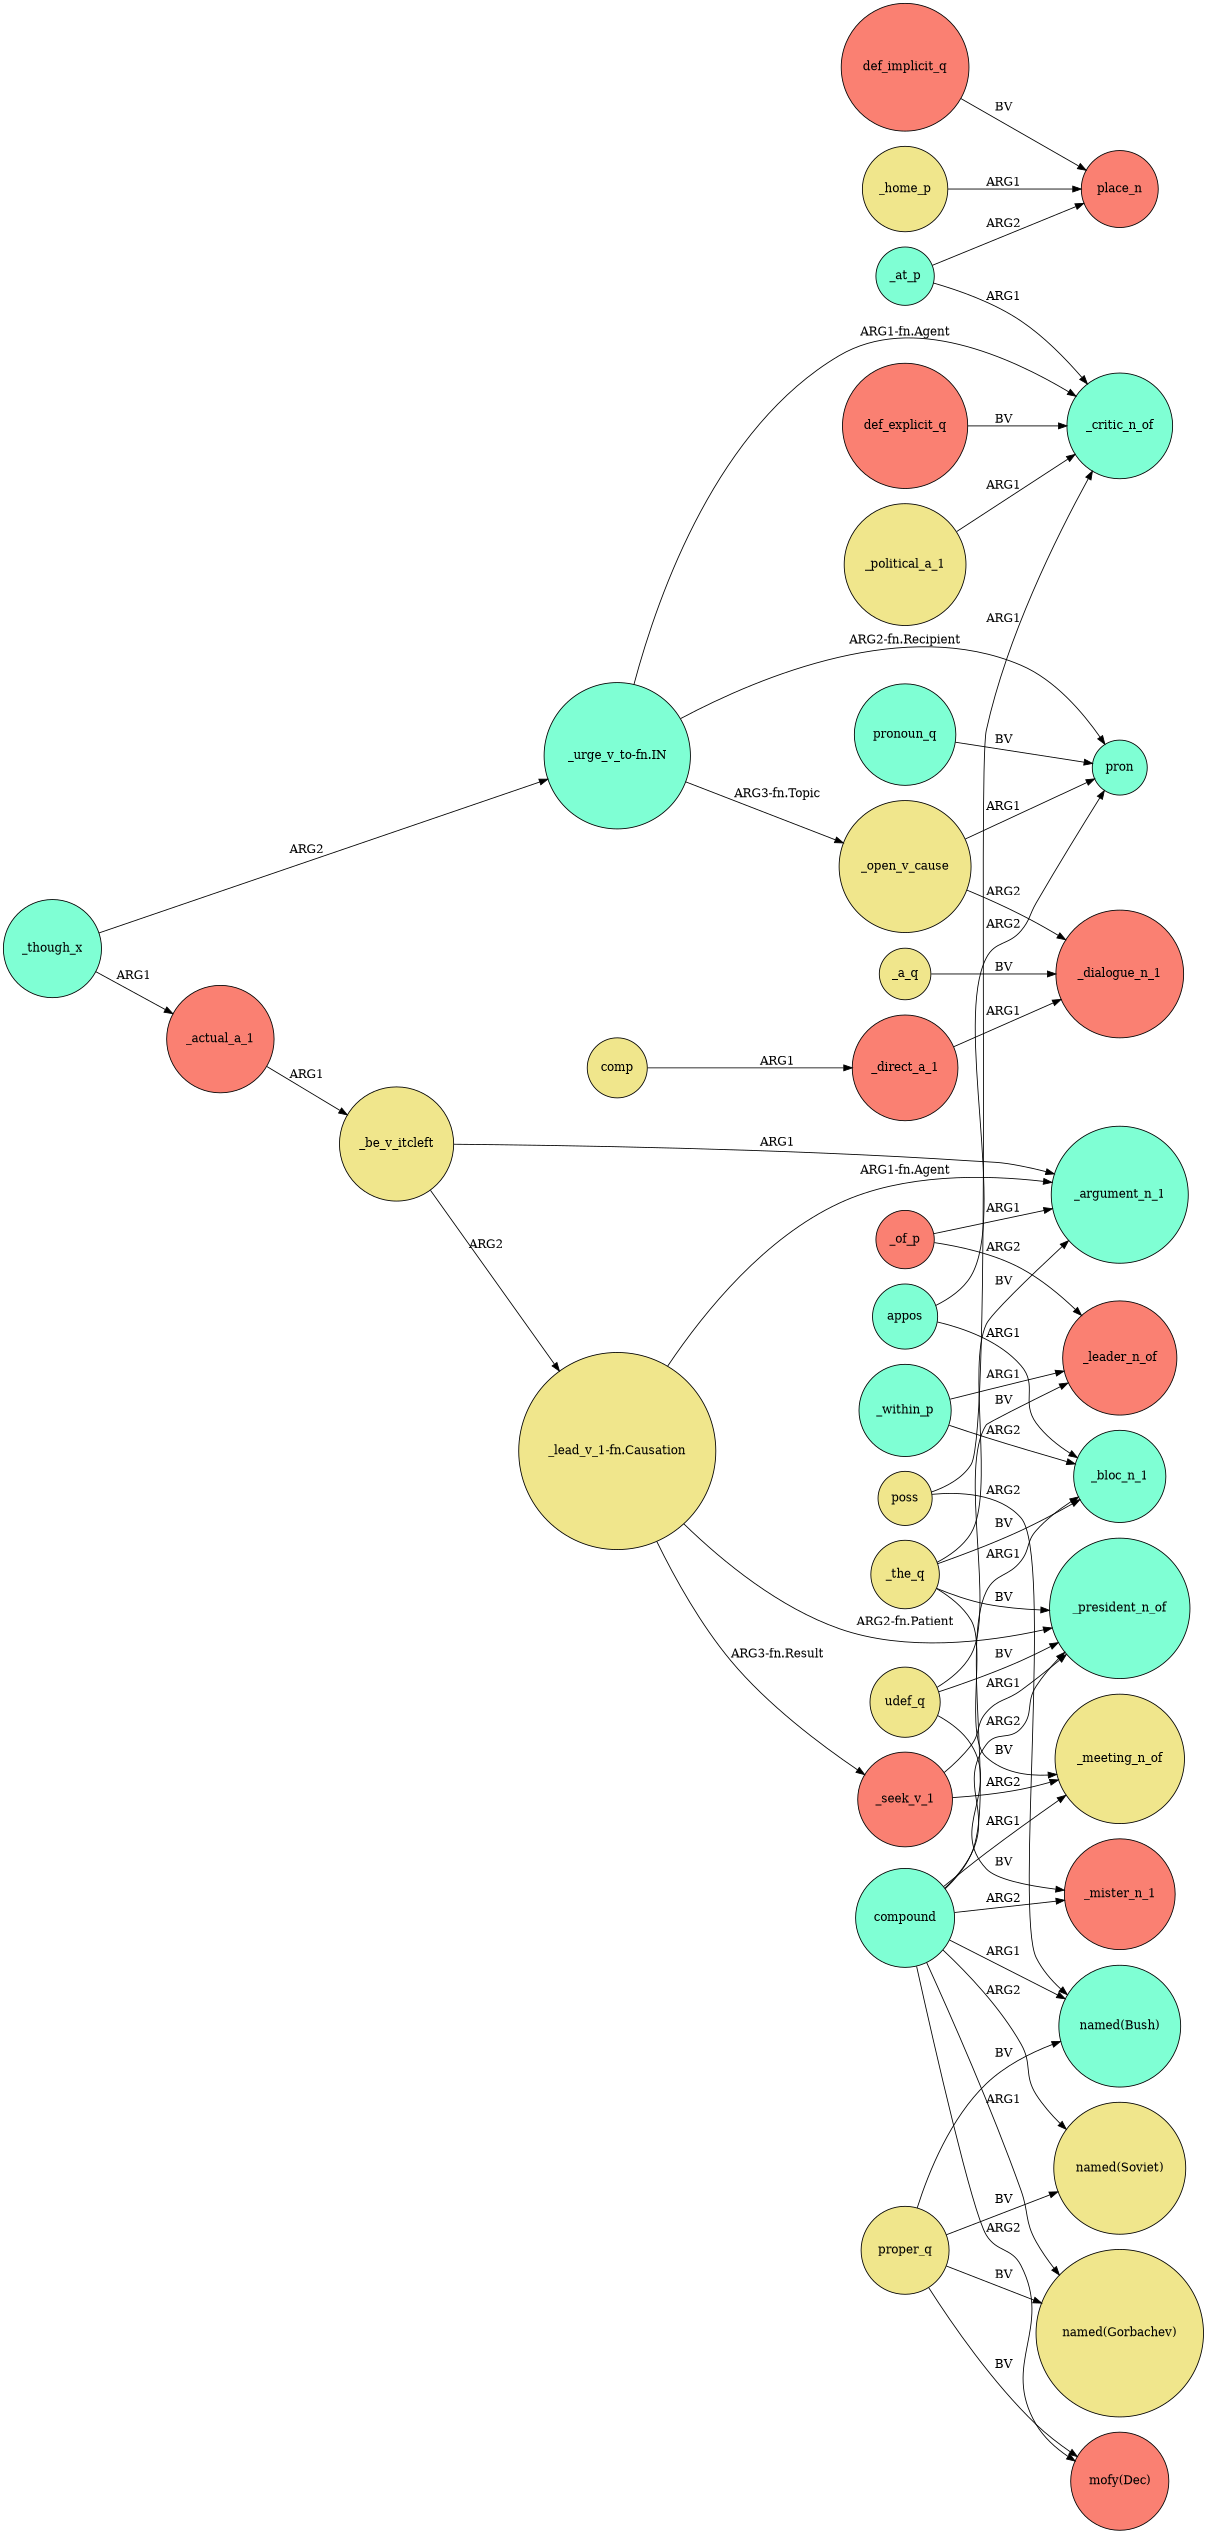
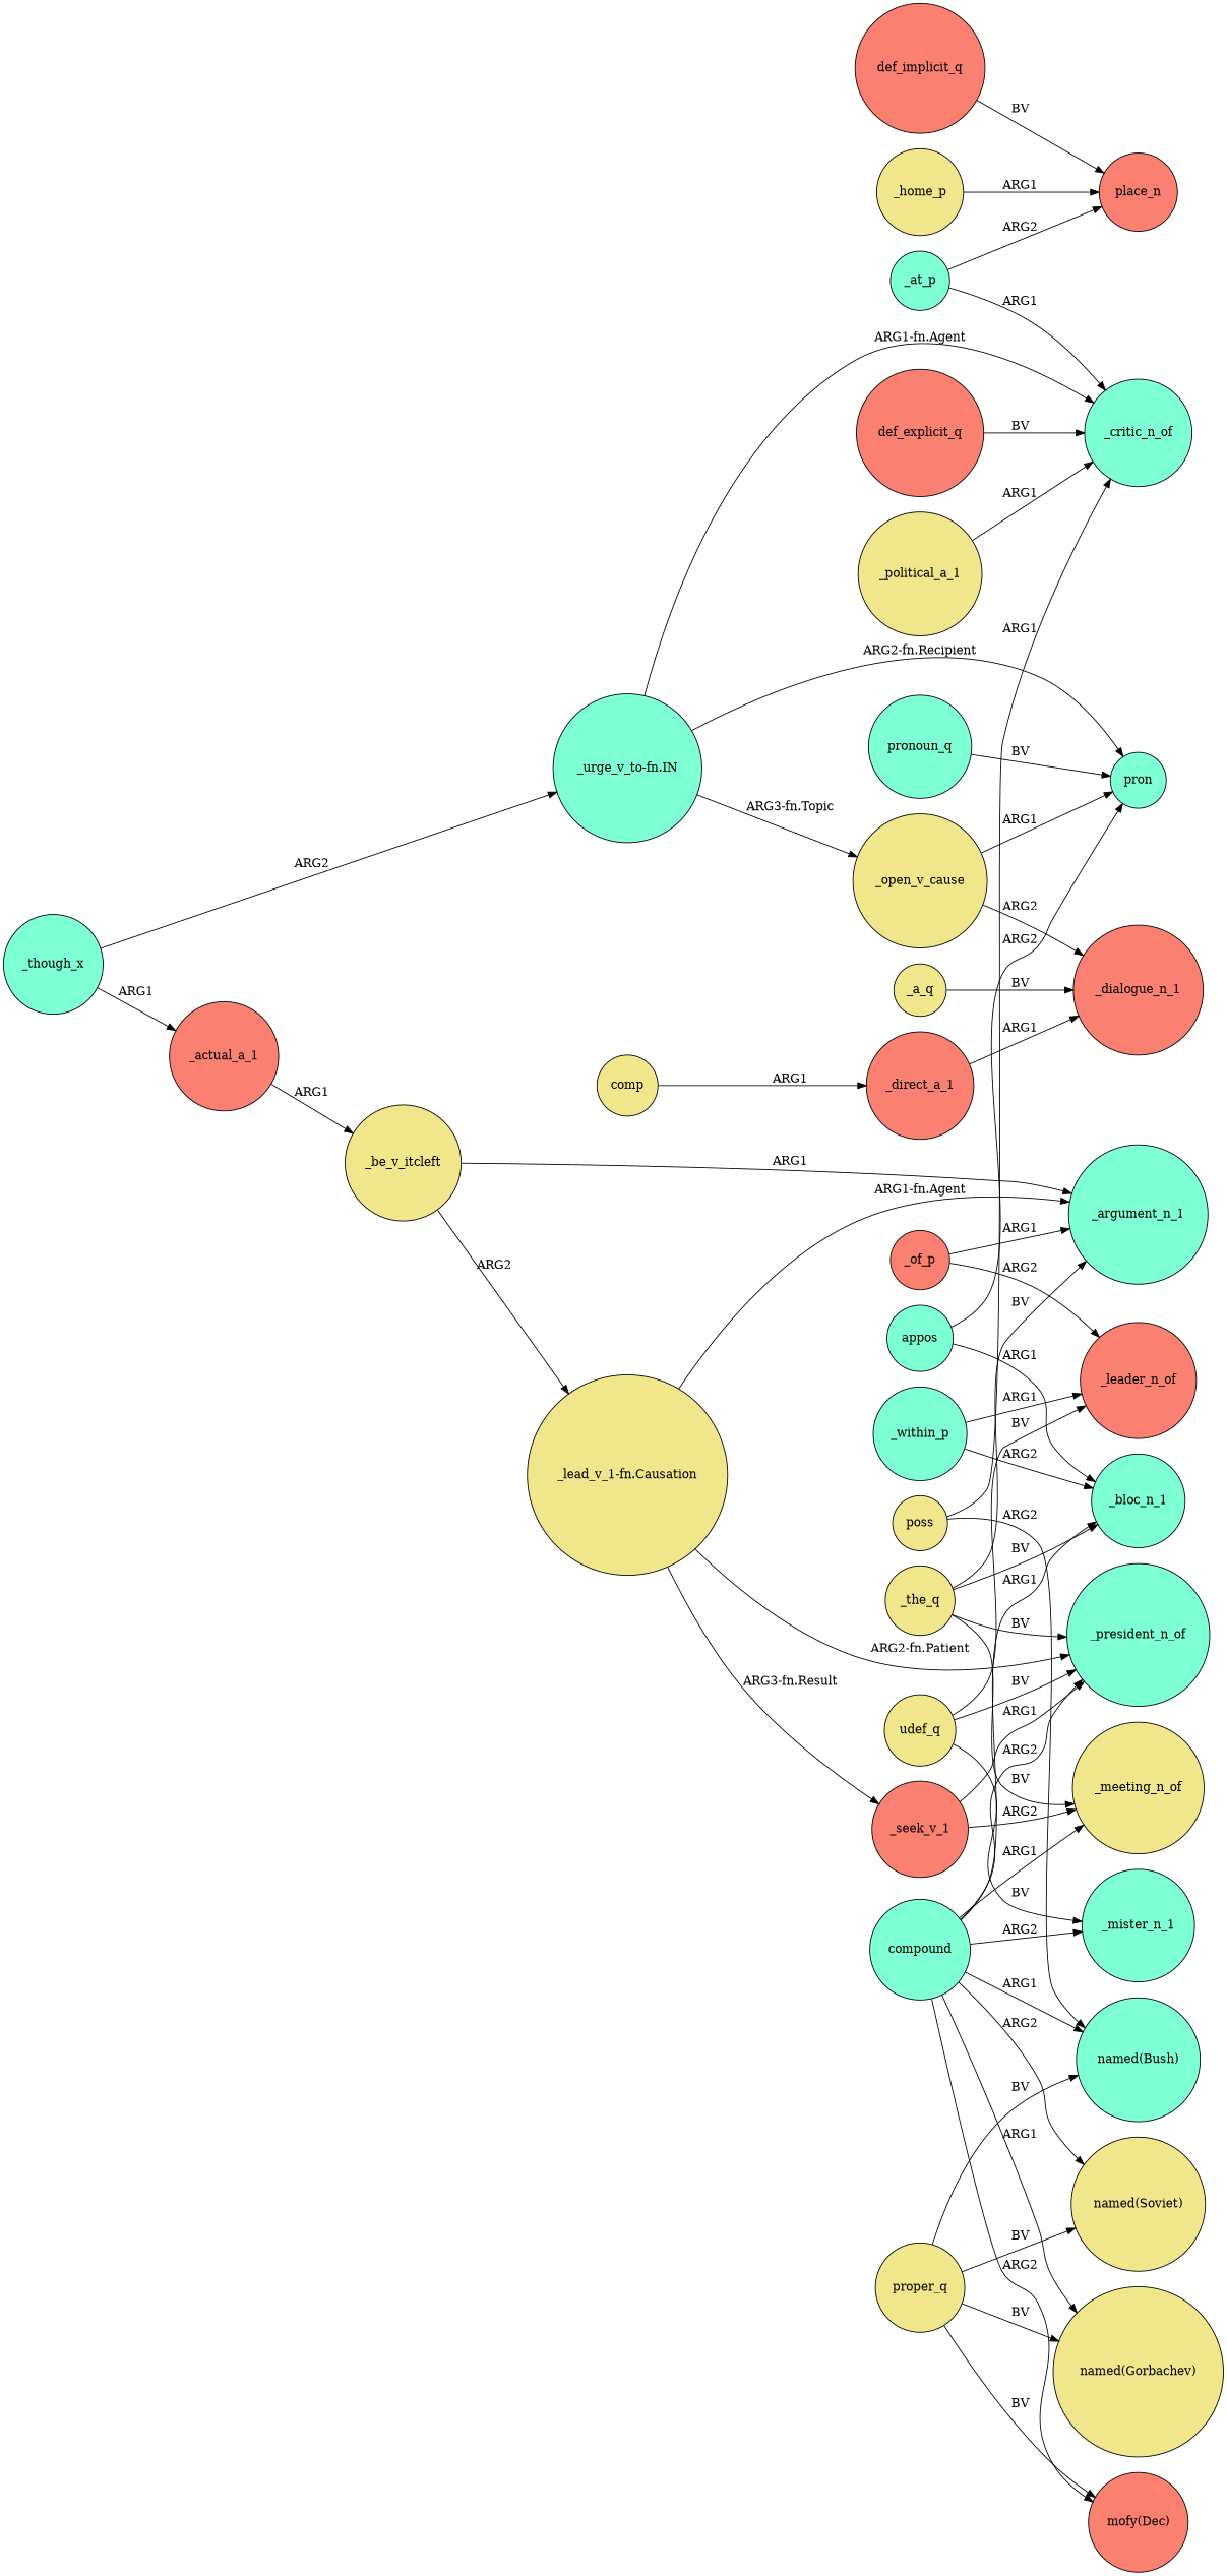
  digraph {
    rankdir=LR
    node [fillcolor=khaki shape=circle style=filled]
    _at_p [fillcolor=aquamarine]
    place_n [fillcolor=salmon]
    _critic_n_of [fillcolor=aquamarine]
    "_urge_v_to-fn.IN" [fillcolor=aquamarine]
    pron [fillcolor=aquamarine]
    _open_v_cause
    _dialogue_n_1 [fillcolor=salmon]
    compound [fillcolor=aquamarine]
    _president_n_of [fillcolor=aquamarine]
    "named(Gorbachev)"
    _meeting_n_of
-   _mister_n_1 [fillcolor=salmon]
+   _mister_n_1 [fillcolor=aquamarine]
    _bloc_n_1 [fillcolor=aquamarine]
    "mofy(Dec)" [fillcolor=salmon]
    "named(Bush)" [fillcolor=aquamarine]
    "named(Soviet)"
    _direct_a_1 [fillcolor=salmon]
    appos [fillcolor=aquamarine]
    _a_q
    "_lead_v_1-fn.Causation"
    _argument_n_1 [fillcolor=aquamarine]
    _seek_v_1 [fillcolor=salmon]
    def_explicit_q [fillcolor=salmon]
    _the_q
    _though_x [fillcolor=aquamarine]
    _actual_a_1 [fillcolor=salmon]
    _be_v_itcleft
    _within_p [fillcolor=aquamarine]
    _leader_n_of [fillcolor=salmon]
    proper_q
    udef_q
    poss
    def_implicit_q [fillcolor=salmon]
    comp
    _of_p [fillcolor=salmon]
    pronoun_q [fillcolor=aquamarine]
    _political_a_1
    _home_p
    _at_p -> place_n [label=ARG2]
    _at_p -> _critic_n_of [label=ARG1]
    "_urge_v_to-fn.IN" -> _critic_n_of [label="ARG1-fn.Agent"]
    "_urge_v_to-fn.IN" -> pron [label="ARG2-fn.Recipient"]
    "_urge_v_to-fn.IN" -> _open_v_cause [label="ARG3-fn.Topic"]
    _open_v_cause -> pron [label=ARG1]
    _open_v_cause -> _dialogue_n_1 [label=ARG2]
    compound -> _president_n_of [label=ARG2]
    compound -> "named(Gorbachev)" [label=ARG1]
    compound -> _meeting_n_of [label=ARG1]
    compound -> _mister_n_1 [label=ARG2]
    compound -> _bloc_n_1 [label=ARG1]
    compound -> "mofy(Dec)" [label=ARG2]
    compound -> "named(Bush)" [label=ARG1]
    compound -> "named(Soviet)" [label=ARG2]
    _direct_a_1 -> _dialogue_n_1 [label=ARG1]
    appos -> pron [label=ARG2]
    appos -> _bloc_n_1 [label=ARG1]
    _a_q -> _dialogue_n_1 [label=BV]
    "_lead_v_1-fn.Causation" -> _president_n_of [label="ARG2-fn.Patient"]
    "_lead_v_1-fn.Causation" -> _argument_n_1 [label="ARG1-fn.Agent"]
    "_lead_v_1-fn.Causation" -> _seek_v_1 [label="ARG3-fn.Result"]
    _seek_v_1 -> _president_n_of [label=ARG1]
    _seek_v_1 -> _meeting_n_of [label=ARG2]
    def_explicit_q -> _critic_n_of [label=BV]
    _the_q -> _president_n_of [label=BV]
    _the_q -> _meeting_n_of [label=BV]
    _the_q -> _bloc_n_1 [label=BV]
    _the_q -> _argument_n_1 [label=BV]
    _though_x -> "_urge_v_to-fn.IN" [label=ARG2]
    _though_x -> _actual_a_1 [label=ARG1]
    _actual_a_1 -> _be_v_itcleft [label=ARG1]
    _be_v_itcleft -> "_lead_v_1-fn.Causation" [label=ARG2]
    _be_v_itcleft -> _argument_n_1 [label=ARG1]
    _within_p -> _bloc_n_1 [label=ARG2]
    _within_p -> _leader_n_of [label=ARG1]
    proper_q -> "named(Gorbachev)" [label=BV]
    proper_q -> "mofy(Dec)" [label=BV]
    proper_q -> "named(Bush)" [label=BV]
    proper_q -> "named(Soviet)" [label=BV]
    udef_q -> _president_n_of [label=BV]
    udef_q -> _mister_n_1 [label=BV]
    udef_q -> _leader_n_of [label=BV]
    poss -> _critic_n_of [label=ARG1]
    poss -> "named(Bush)" [label=ARG2]
    def_implicit_q -> place_n [label=BV]
    comp -> _direct_a_1 [label=ARG1]
    _of_p -> _argument_n_1 [label=ARG1]
    _of_p -> _leader_n_of [label=ARG2]
    pronoun_q -> pron [label=BV]
    _political_a_1 -> _critic_n_of [label=ARG1]
    _home_p -> place_n [label=ARG1]
  }
